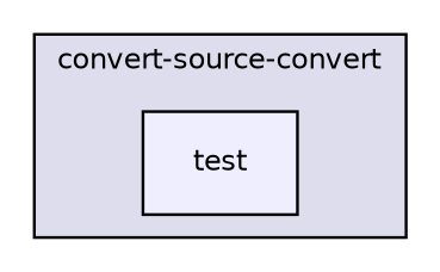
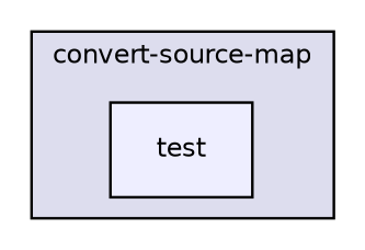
  digraph {
    compound=true
    n1 [fillcolor="#eeeeff" fontname=Helvetica fontsize=10 label=test pencolor=black shape=box style=filled]
    subgraph cluster_1 {
      bgcolor="#ddddee"
      fontname=Helvetica
      fontsize=10
-     label="convert-source-convert"
+     label="convert-source-map"
      pencolor=black
      n1
    }
  }
